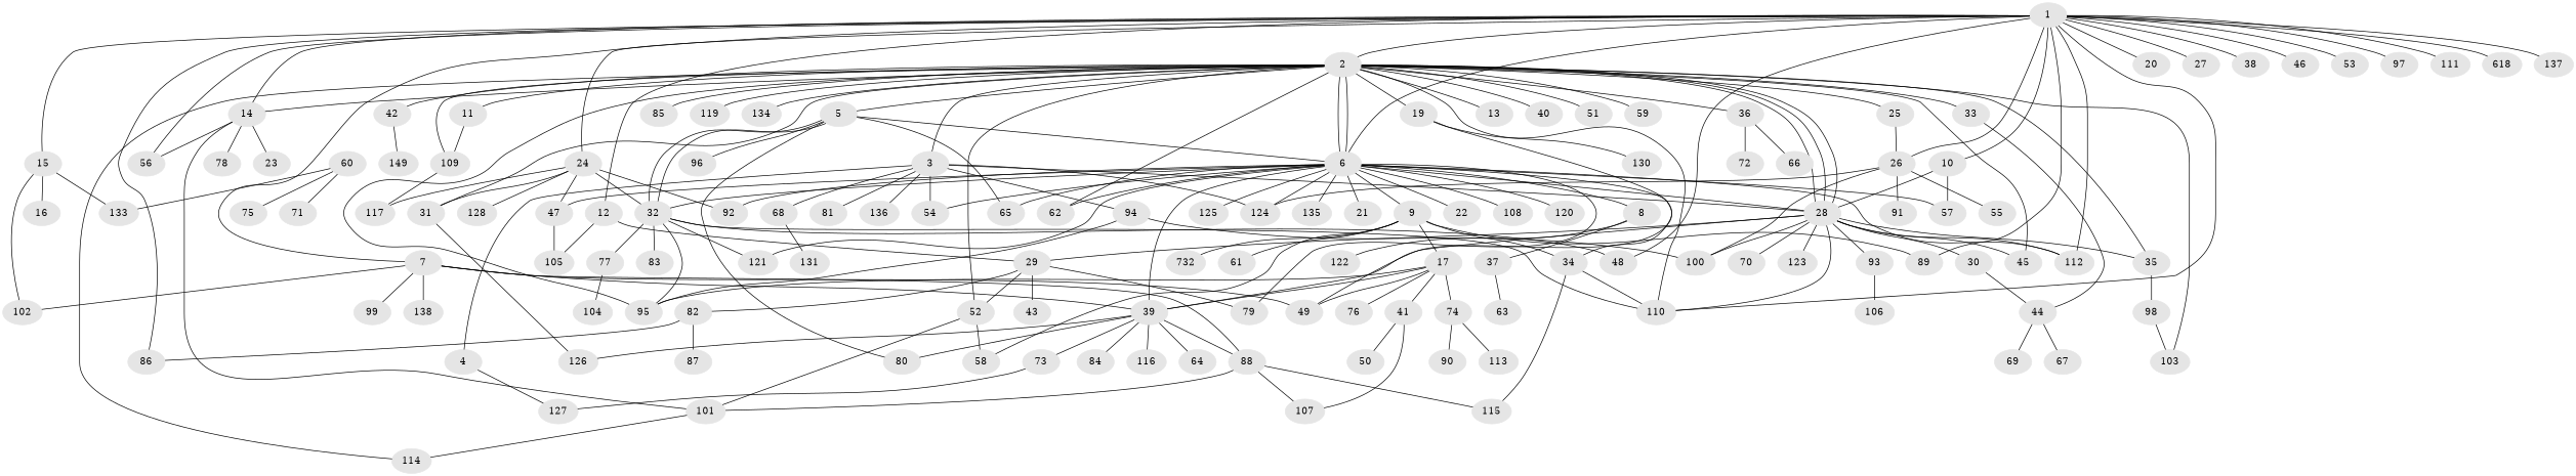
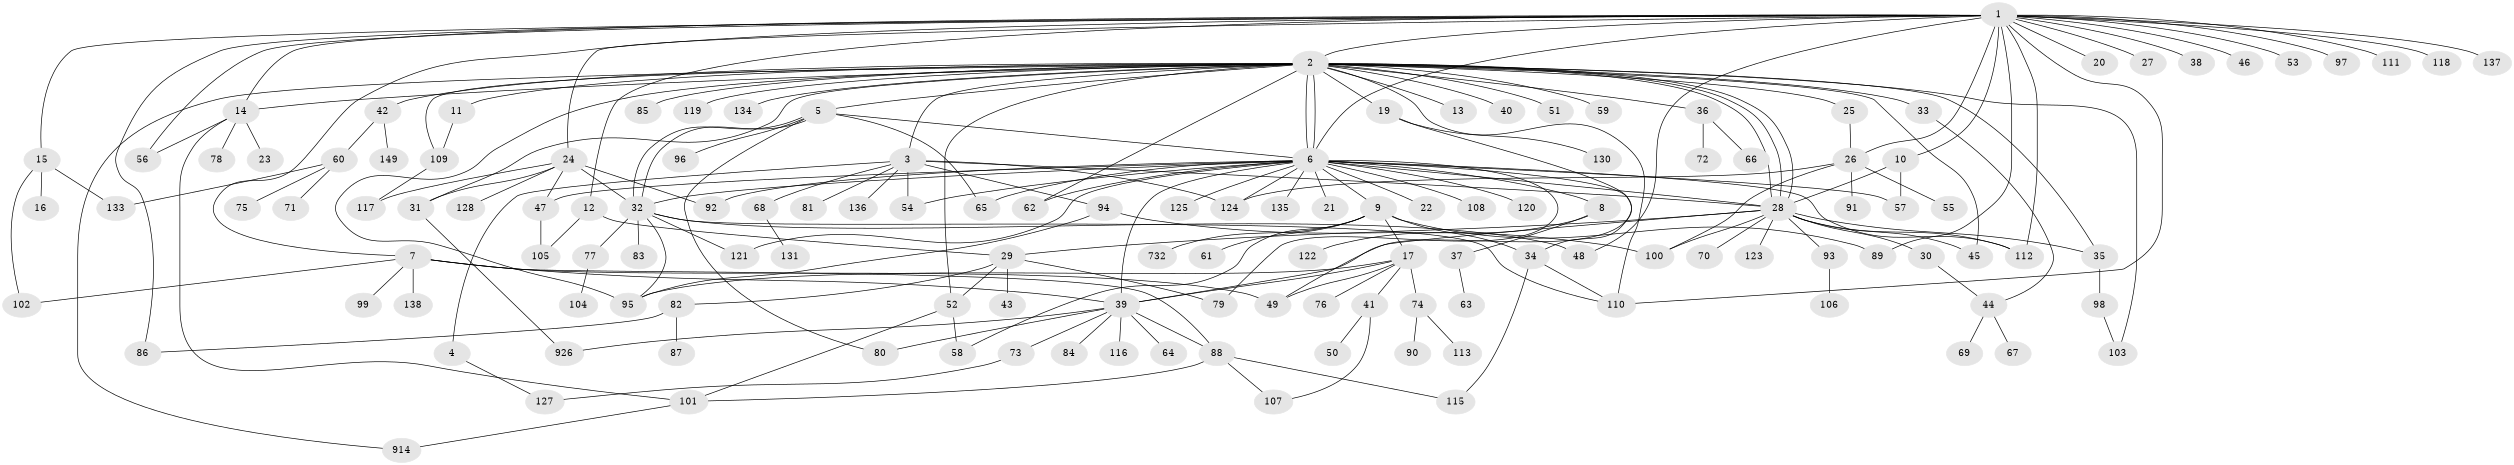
  graph {
    node [color=gray90 style=filled]
    1
    2
    6
    7
    10
    12
    14
    15
    20
    24
    26
    27
    38
    46
    48
    53
    56
    86
    89
    97
    110
    111
    112
-   118 [label=618]
+   118
    137
    3
    5
    11
    13
    19
    25
    28
    31
    33
    35
    36
    40
    42
    45
    51
    52
    59
    62
    85
    95
    103
    109
-   114
+   114 [label=914]
    119
    134
    54
    124
    32
    65
    8
    9
    21
    22
    34
    39
    47
    57
    79
    92
    108
    120
    121
    125
    135
    49
    88
    99
    102
    138
    29
    105
    23
    78
    101
    16
    133
    117
    128
    55
    91
    100
    4
    68
    81
    94
    136
    80
    96
    130
    30
    70
    93
    123
-   126
+   126 [label=926]
    44
    98
    66
    72
    60
    n105 [label=149]
    58
    127
    131
    77
    83
    37
    122
    17
    61
    n115 [label=732]
    115
    64
    73
    84
    116
    107
    63
    41
    74
    76
    43
    82
    50
    90
    113
    106
    87
    67
    69
    104
    71
    75
    1 -- 2
    1 -- 6
    1 -- 7
    1 -- 10
    1 -- 12
    1 -- 14
    1 -- 15
    1 -- 20
    1 -- 24
    1 -- 26
    1 -- 27
    1 -- 38
    1 -- 46
    1 -- 48
    1 -- 53
    1 -- 56
    1 -- 86
    1 -- 89
    1 -- 97
    1 -- 110
    1 -- 111
    1 -- 112
    1 -- 118
    1 -- 137
    2 -- 6
    2 -- 6
    2 -- 14
    2 -- 110
    2 -- 3
    2 -- 5
    2 -- 11
    2 -- 13
    2 -- 19
    2 -- 25
    2 -- 28
    2 -- 28
    2 -- 28
    2 -- 31
    2 -- 33
    2 -- 35
    2 -- 36
    2 -- 40
    2 -- 42
    2 -- 45
    2 -- 51
    2 -- 52
    2 -- 59
    2 -- 62
    2 -- 85
    2 -- 95
    2 -- 103
    2 -- 109
    2 -- 114
    2 -- 119
    2 -- 134
    6 -- 112
    6 -- 28
    6 -- 62
    6 -- 54
    6 -- 124
    6 -- 32
    6 -- 65
    6 -- 8
    6 -- 9
    6 -- 21
    6 -- 22
    6 -- 34
    6 -- 39
    6 -- 47
    6 -- 57
    6 -- 79
    6 -- 92
    6 -- 108
    6 -- 120
    6 -- 121
    6 -- 125
    6 -- 135
    7 -- 39
    7 -- 49
    7 -- 88
    7 -- 99
    7 -- 102
    7 -- 138
    10 -- 28
    10 -- 57
    12 -- 29
    12 -- 105
    14 -- 56
    14 -- 23
    14 -- 78
    14 -- 101
    15 -- 102
    15 -- 16
    15 -- 133
    24 -- 31
    24 -- 32
    24 -- 47
    24 -- 92
    24 -- 117
    24 -- 128
    26 -- 124
    26 -- 55
    26 -- 91
    26 -- 100
    3 -- 28
    3 -- 54
    3 -- 124
    3 -- 4
    3 -- 68
    3 -- 81
    3 -- 94
    3 -- 136
    5 -- 6
    5 -- 32
    5 -- 32
    5 -- 65
    5 -- 80
    5 -- 96
    11 -- 109
    19 -- 49
    19 -- 130
    25 -- 26
-   28 -- 110
    28 -- 112
    28 -- 35
    28 -- 45
    28 -- 39
    28 -- 29
    28 -- 100
    28 -- 30
    28 -- 70
    28 -- 93
    28 -- 123
    31 -- 126
    33 -- 44
    35 -- 98
    36 -- 66
    36 -- 72
+   42 -- 60
    42 -- n105
    52 -- 101
    52 -- 58
    109 -- 117
    32 -- 48
    32 -- 110
    32 -- 95
    32 -- 121
    32 -- 77
    32 -- 83
    8 -- 37
    8 -- 122
    9 -- 89
    9 -- 34
    9 -- 58
    9 -- 17
    9 -- 61
    9 -- n115
    34 -- 110
    34 -- 115
    39 -- 88
    39 -- 80
    39 -- 126
    39 -- 64
    39 -- 73
    39 -- 84
    39 -- 116
    47 -- 105
    88 -- 101
    88 -- 115
    88 -- 107
    29 -- 52
    29 -- 79
    29 -- 43
    29 -- 82
    101 -- 114
    4 -- 127
    68 -- 131
    94 -- 95
    94 -- 100
    30 -- 44
    93 -- 106
    44 -- 67
    44 -- 69
    98 -- 103
    60 -- 133
    60 -- 71
    60 -- 75
    77 -- 104
    37 -- 63
    17 -- 95
    17 -- 39
    17 -- 49
    17 -- 41
    17 -- 74
    17 -- 76
    73 -- 127
    41 -- 107
    41 -- 50
    74 -- 90
    74 -- 113
    82 -- 86
    82 -- 87
  }
